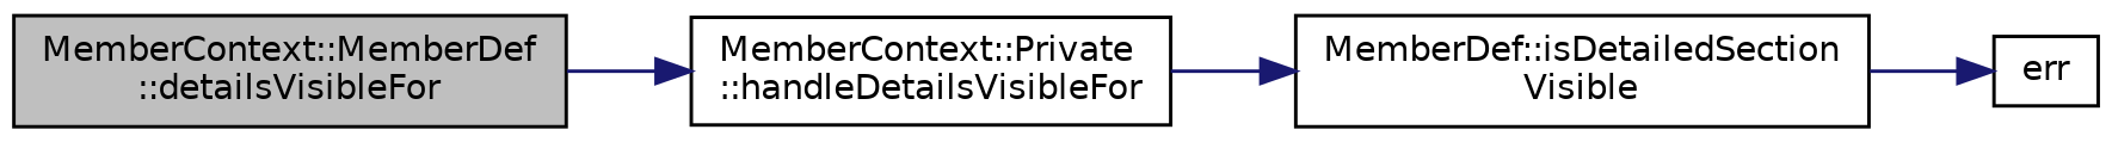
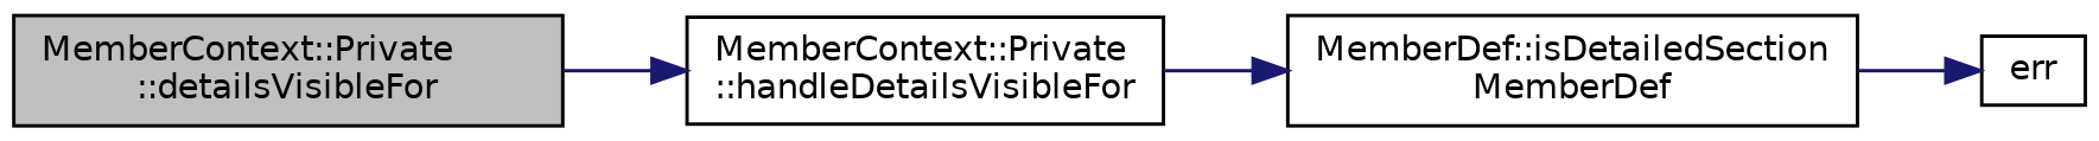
  digraph {
    rankdir=LR
    node [color=black fillcolor=white fontname=Helvetica fontsize=10 shape=record style=filled]
    edge [color=midnightblue fontname=Helvetica fontsize=10 labelfontname=Helvetica labelfontsize=10 style=solid]
-   n1 [fillcolor=grey75 fontcolor=black height=0.2 label="MemberContext::MemberDef\l::detailsVisibleFor" width=0.4]
+   n1 [fillcolor=grey75 fontcolor=black height=0.2 label="MemberContext::Private\l::detailsVisibleFor" width=0.4]
    n2 [height=0.2 label="MemberContext::Private\l::handleDetailsVisibleFor" width=0.4]
-   n3 [height=0.2 label="MemberDef::isDetailedSection\lVisible" width=0.4]
+   n3 [height=0.2 label="MemberDef::isDetailedSection\lMemberDef" width=0.4]
    n4 [height=0.2 label=err width=0.4]
    n1 -> n2
    n2 -> n3
    n3 -> n4
  }
